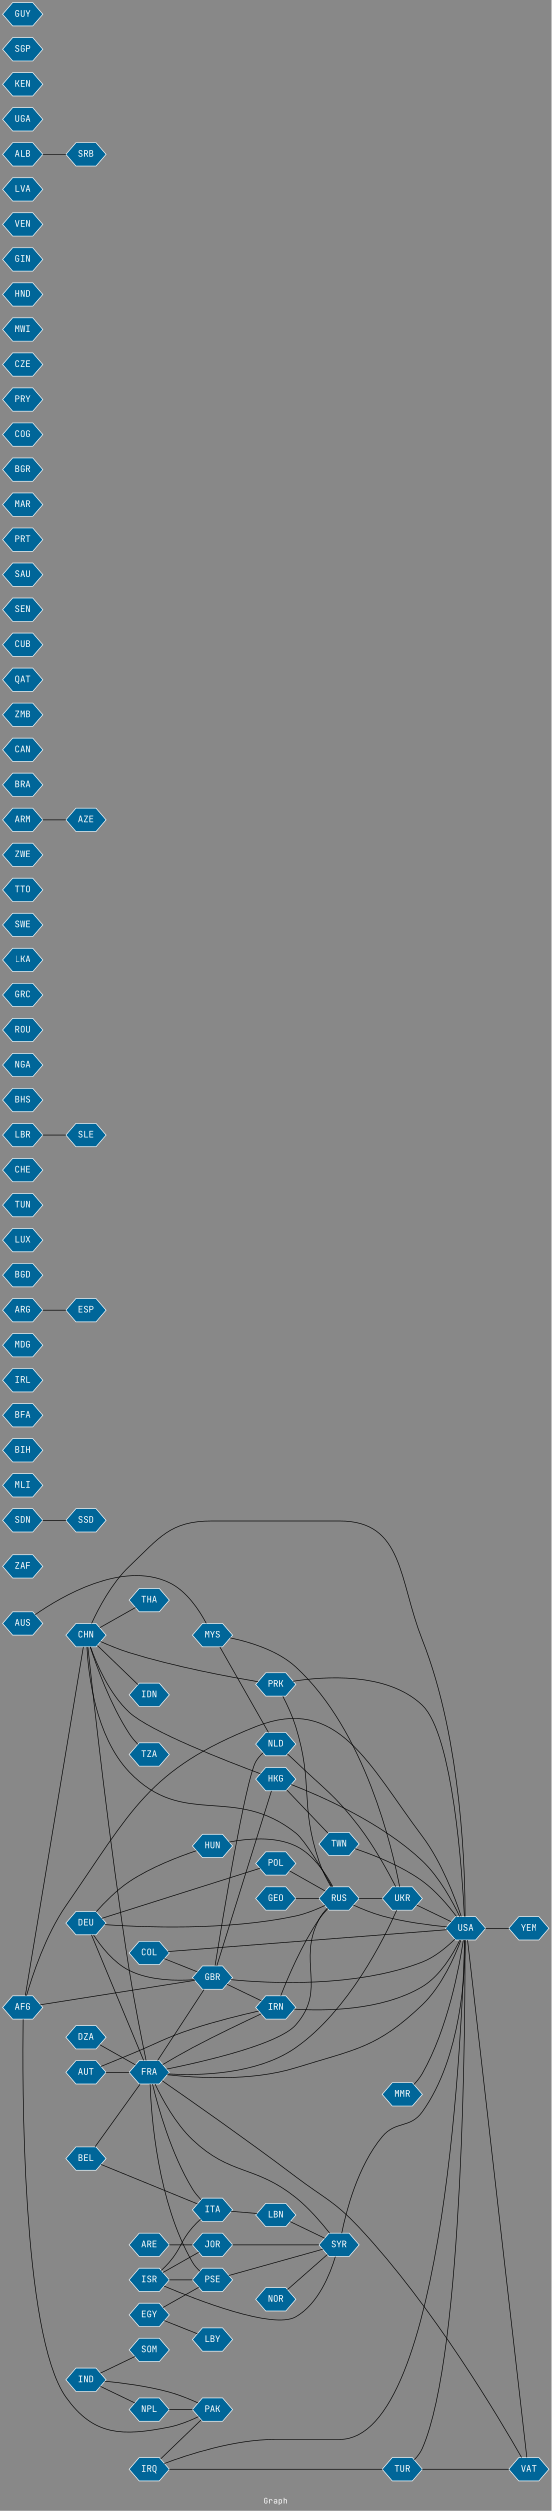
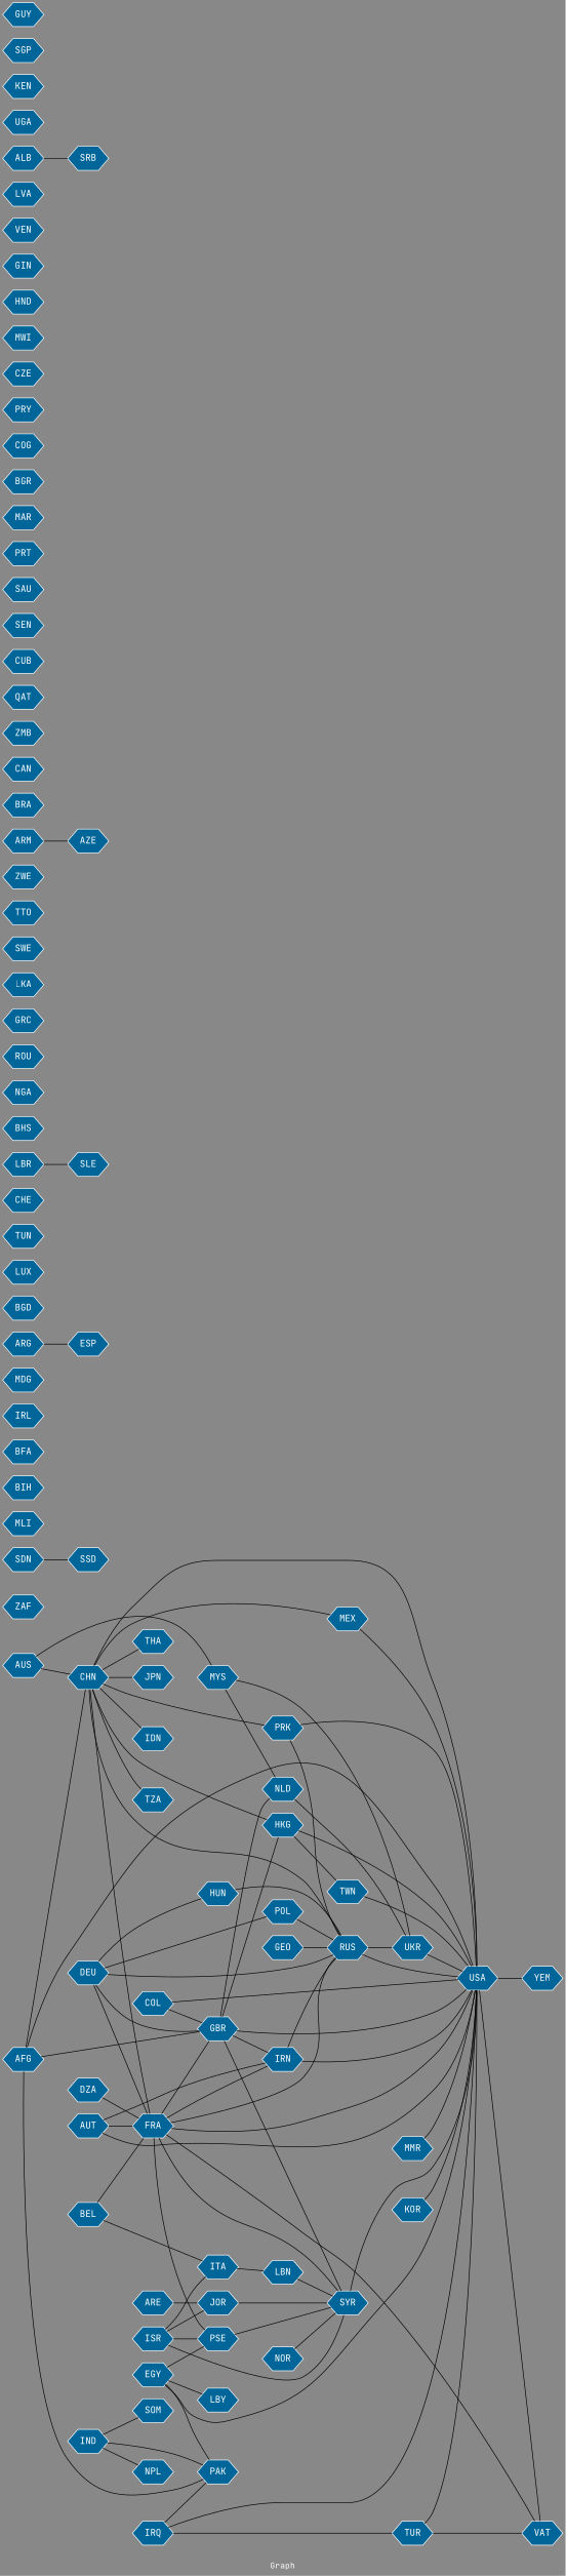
  graph {
    bgcolor="#888888"
    fontcolor=white
    fontname="JetBrains Mono"
    fontsize=12
    label="Graph"
    rankdir=LR
    node [color=white fillcolor="#006699" fontcolor=white fontname="JetBrains Mono" shape=hexagon style=filled]
    edge [arrowhead=open color=black fontcolor=white fontname="JetBrains Mono" fontsize=12 weight=1]
    n1 [label=CHN]
+   n2 [label=MEX]
    n3 [label=HKG]
    n4 [label=THA]
    n5 [label=RUS]
    n6 [label=USA]
    n7 [label=FRA]
+   n8 [label=JPN]
    n9 [label=PRK]
    n10 [label=IDN]
    n11 [label=TZA]
    n12 [label=TWN]
    n13 [label=UKR]
    n14 [label=VAT]
    n15 [label=YEM]
    n16 [label=GBR]
    n17 [label=SYR]
    n18 [label=IRN]
    n19 [label=PSE]
    n20 [label=ITA]
    n21 [label=MYS]
    n22 [label=NLD]
    n23 [label=ZAF]
    n24 [label=ISR]
    n25 [label=JOR]
    n26 [label=LBN]
    n27 [label=AFG]
    n28 [label=PAK]
    n29 [label=IND]
    n30 [label=NPL]
    n31 [label=SOM]
    n32 [label=COL]
    n33 [label=SDN]
    n34 [label=SSD]
    n35 [label=MLI]
    n36 [label=MMR]
    n37 [label=LBY]
    n38 [label=BIH]
    n39 [label=TUR]
    n40 [label=BFA]
    n41 [label=IRL]
    n42 [label=IRQ]
+   n43 [label=KOR]
    n44 [label=MDG]
    n45 [label=ESP]
    n46 [label=BGD]
    n47 [label=LUX]
    n48 [label=TUN]
    n49 [label=CHE]
    n50 [label=LBR]
    n51 [label=SLE]
    n52 [label=BHS]
    n53 [label=NGA]
    n54 [label=DEU]
    n55 [label=HUN]
    n56 [label=POL]
    n57 [label=ROU]
    n58 [label=GRC]
    n59 [label=LKA]
    n60 [label=EGY]
    n61 [label=SWE]
    n62 [label=TTO]
    n63 [label=ZWE]
    n64 [label=ARM]
    n65 [label=AZE]
    n66 [label=BRA]
    n67 [label=CAN]
    n68 [label=ZMB]
    n69 [label=QAT]
    n70 [label=GEO]
    n71 [label=CUB]
    n72 [label=SEN]
    n73 [label=SAU]
    n74 [label=PRT]
    n75 [label=MAR]
    n76 [label=BGR]
    n77 [label=AUT]
    n78 [label=BEL]
    n79 [label=COG]
    n80 [label=PRY]
    n81 [label=CZE]
    n82 [label=ARE]
    n83 [label=MWI]
    n84 [label=HND]
    n85 [label=GIN]
    n86 [label=DZA]
    n87 [label=VEN]
    n88 [label=AUS]
    n89 [label=LVA]
    n90 [label=SRB]
    n91 [label=ARG]
    n92 [label=ALB]
    n93 [label=NOR]
    n94 [label=UGA]
    n95 [label=KEN]
    n96 [label=SGP]
    n97 [label=GUY]
+   n1 -- n2
    n1 -- n3 [weight=4]
    n1 -- n4
    n1 -- n5 [weight=7]
    n1 -- n6 [weight=15]
    n1 -- n7
+   n1 -- n8 [weight=11]
    n1 -- n9 [weight=2]
    n1 -- n10 [weight=2]
    n1 -- n11
+   n2 -- n6
    n3 -- n6
    n3 -- n12
    n5 -- n6 [weight=5]
    n5 -- n13 [weight=17]
    n6 -- n14 [weight=3]
    n6 -- n15 [weight=2]
    n7 -- n5
    n7 -- n6 [weight=2]
-   n7 -- n13
    n7 -- n14
    n7 -- n16 [weight=3]
    n7 -- n17
    n7 -- n18 [weight=4]
    n7 -- n19 [weight=3]
-   n7 -- n20
    n9 -- n5 [weight=2]
    n9 -- n6 [weight=4]
    n12 -- n6
    n13 -- n6 [weight=4]
    n16 -- n3 [weight=7]
    n16 -- n6 [weight=3]
+   n16 -- n17
    n16 -- n18
    n16 -- n22
    n17 -- n6
    n18 -- n5 [weight=3]
    n18 -- n6 [weight=5]
    n19 -- n17 [weight=2]
    n20 -- n26
    n21 -- n13
    n21 -- n22
    n22 -- n13
    n24 -- n17
    n24 -- n19 [weight=22]
    n24 -- n20
    n24 -- n25 [weight=3]
    n25 -- n17 [weight=2]
    n26 -- n17
    n27 -- n1 [weight=2]
    n27 -- n6 [weight=3]
    n27 -- n16 [weight=4]
    n27 -- n28 [weight=5]
    n29 -- n28 [weight=2]
    n29 -- n30
    n29 -- n31
-   n30 -- n28
+   n60 -- n28
    n32 -- n6
    n32 -- n16
    n33 -- n34 [weight=3]
    n36 -- n6 [weight=8]
    n39 -- n6
    n39 -- n14 [weight=6]
    n42 -- n6 [weight=2]
    n42 -- n28
    n42 -- n39 [weight=3]
+   n43 -- n6
    n50 -- n51
    n54 -- n5 [weight=8]
    n54 -- n7
    n54 -- n16
    n54 -- n55 [weight=2]
    n54 -- n56
    n55 -- n5 [weight=2]
    n56 -- n5
+   n60 -- n6
    n60 -- n19
    n60 -- n37
    n64 -- n65 [weight=2]
    n70 -- n5
+   n77 -- n6
    n77 -- n7 [weight=4]
    n77 -- n18 [weight=4]
    n78 -- n7
    n78 -- n20
    n82 -- n25 [weight=2]
    n86 -- n7
+   n88 -- n1
    n88 -- n21
    n91 -- n45
    n92 -- n90
    n93 -- n17
  }
